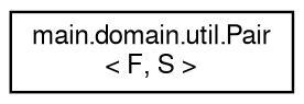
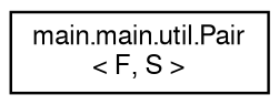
  digraph {
    rankdir=LR
-   n1 [color=black fillcolor=white fontname=FreeSans fontsize=10 height=0.2 label="main.domain.util.Pair\l\< F, S \>" shape=record style=filled width=0.4]
+   n1 [color=black fillcolor=white fontname=FreeSans fontsize=10 height=0.2 label="main.main.util.Pair\l\< F, S \>" shape=record style=filled width=0.4]
  }
